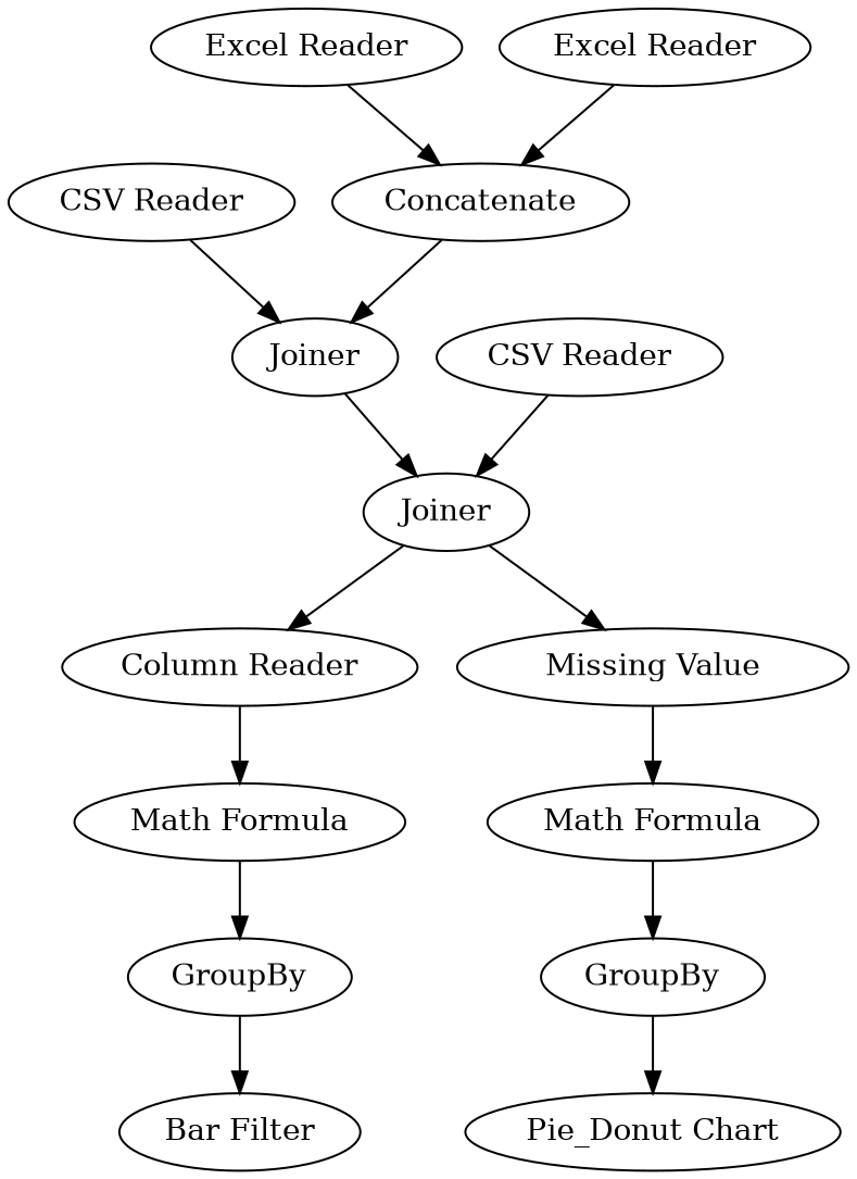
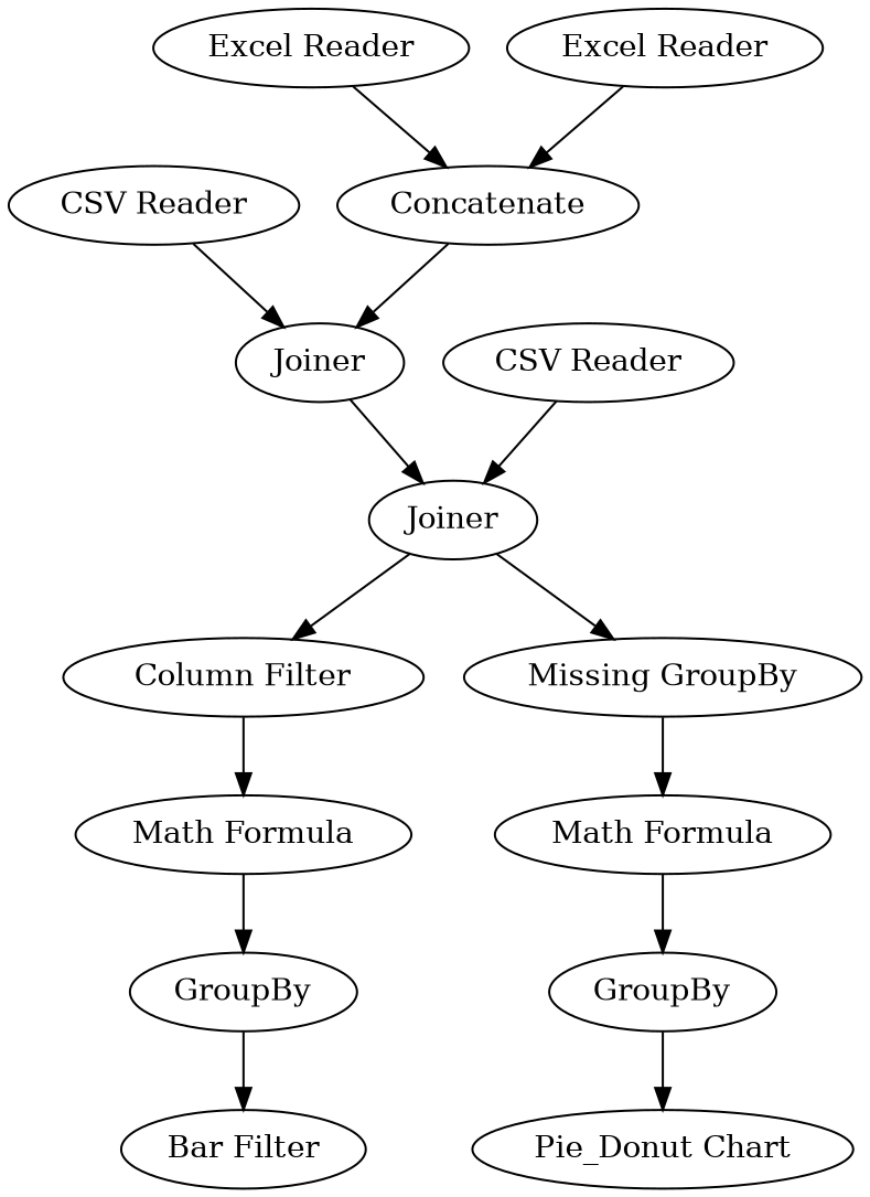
  digraph {
    rankdir=TB
    n1 [label=GroupBy]
    n2 [label="Pie_Donut Chart"]
    n3 [label="Math Formula"]
    n4 [label=Joiner]
-   n5 [label="Column Reader"]
-   n6 [label="Missing Value"]
+   n5 [label="Column Filter"]
+   n6 [label="Missing GroupBy"]
    n7 [label="Math Formula"]
    n8 [label=GroupBy]
    n9 [label="Bar Filter"]
    n10 [label="CSV Reader"]
    n11 [label=Joiner]
    n12 [label=Concatenate]
    n13 [label="Excel Reader"]
    n14 [label="CSV Reader"]
    n15 [label="Excel Reader"]
    n1 -> n2
    n3 -> n1
    n4 -> n5
    n4 -> n6
    n5 -> n7
    n6 -> n3
    n7 -> n8
    n8 -> n9
    n10 -> n11
    n11 -> n4
    n12 -> n11
    n13 -> n12
    n14 -> n4
    n15 -> n12
  }
